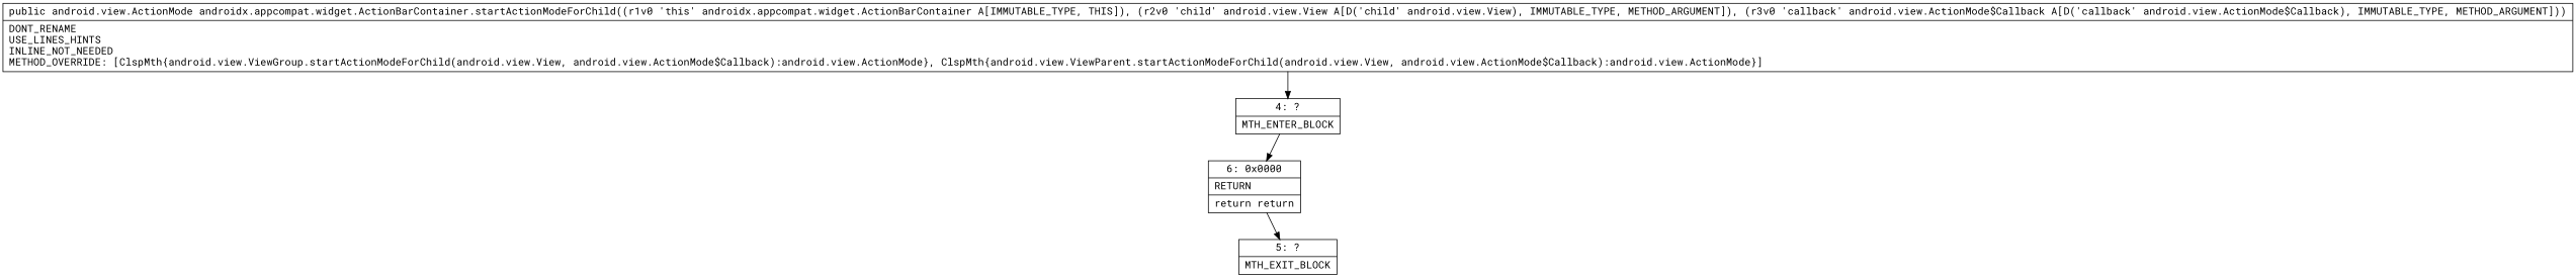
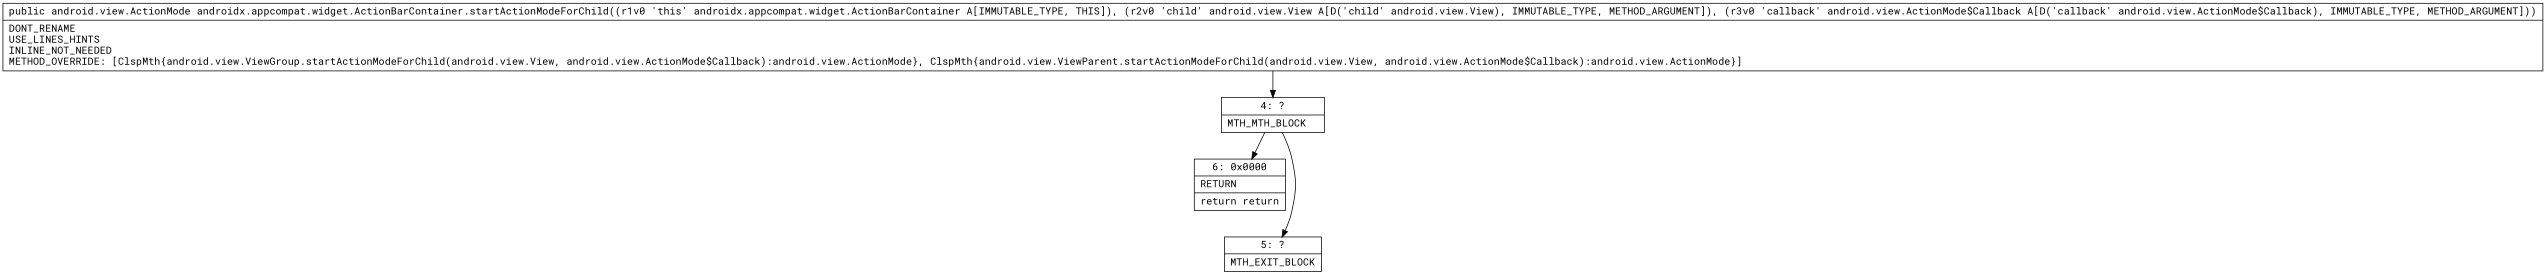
  digraph {
    fontname="Roboto Mono"
    node [fontname="Roboto Mono" shape=record]
    edge [fontname="Roboto Mono"]
-   n1 [label="{4\:\ ?|MTH_ENTER_BLOCK\l}"]
+   n1 [label="{4\:\ ?|MTH_MTH_BLOCK\l}"]
    n2 [label="{6\:\ 0x0000|RETURN\l|return return\l}"]
    n3 [label="{5\:\ ?|MTH_EXIT_BLOCK\l}"]
    n4 [label="{public android.view.ActionMode androidx.appcompat.widget.ActionBarContainer.startActionModeForChild((r1v0 'this' androidx.appcompat.widget.ActionBarContainer A[IMMUTABLE_TYPE, THIS]), (r2v0 'child' android.view.View A[D('child' android.view.View), IMMUTABLE_TYPE, METHOD_ARGUMENT]), (r3v0 'callback' android.view.ActionMode$Callback A[D('callback' android.view.ActionMode$Callback), IMMUTABLE_TYPE, METHOD_ARGUMENT]))  | DONT_RENAME\lUSE_LINES_HINTS\lINLINE_NOT_NEEDED\lMETHOD_OVERRIDE: [ClspMth\{android.view.ViewGroup.startActionModeForChild(android.view.View, android.view.ActionMode$Callback):android.view.ActionMode\}, ClspMth\{android.view.ViewParent.startActionModeForChild(android.view.View, android.view.ActionMode$Callback):android.view.ActionMode\}]\l}"]
    n1 -> n2
-   n2 -> n3
+   n1 -> n3
    n4 -> n1
  }
